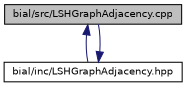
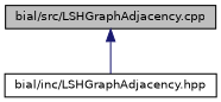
  digraph {
    node [color=black fontname=Helvetica fontsize=10 shape=record style=filled]
    edge [color=midnightblue dir=back fontname=Helvetica fontsize=10 labelfontname=Helvetica labelfontsize=10 style=solid]
    n1 [fillcolor=grey75 fontcolor=black height=0.2 label="bial/src/LSHGraphAdjacency.cpp" width=0.4]
    n2 [fillcolor=white height=0.2 label="bial/inc/LSHGraphAdjacency.hpp" width=0.4]
    n1 -> n2
-   n2 -> n1
  }
